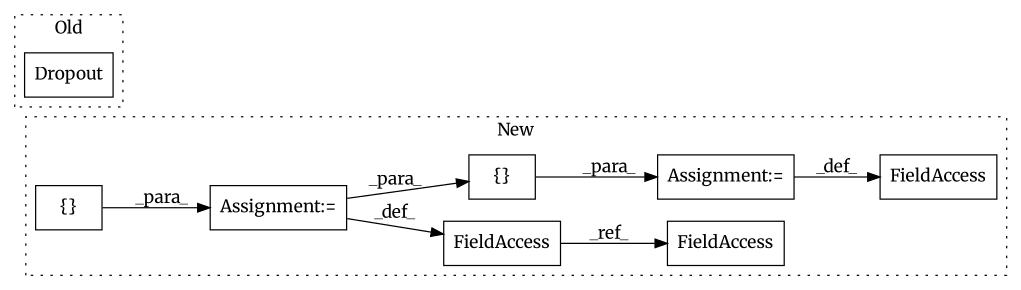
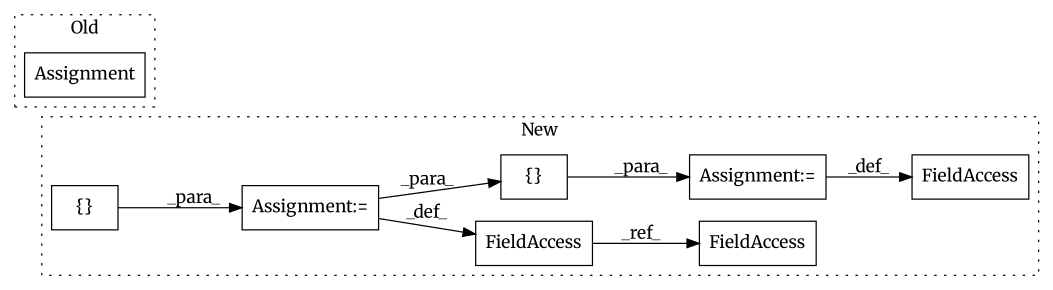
  digraph {
    rankdir=LR
    fontname=Merriweather
    node [a=22 l="1,1" shape=box fontname=Merriweather]
    edge [fontname=Merriweather]
    n1 [a=4 label="{}" s="2851,2968"]
    n2 [a=7 l=1 label="Assignment:=" s=3231]
    n3 [l=13 label=FieldAccess s=3218]
    n4 [l=12 label=FieldAccess s=2828]
    n5 [l=12 label=FieldAccess s=3107]
    n6 [a=4 label="{}" s="3249,3267"]
    n7 [a=7 l=2 label="Assignment:=" s=2840]
-   n8 [a=32 l="8,1" label=Dropout s="2570,2591"]
+   n8 [a=32 l="8,1" label=Assignment s="2570,2591"]
    subgraph cluster_1 {
      label=New
      style=dotted
      n1
      n2
      n3
      n4
      n5
      n6
      n7
    }
    subgraph cluster_2 {
      label=Old
      style=dotted
      n8
    }
    n1 -> n7 [label=_para_]
    n2 -> n3 [label=_def_]
    n4 -> n5 [label=_ref_]
    n6 -> n2 [label=_para_]
    n7 -> n4 [label=_def_]
    n7 -> n6 [label=_para_]
  }
